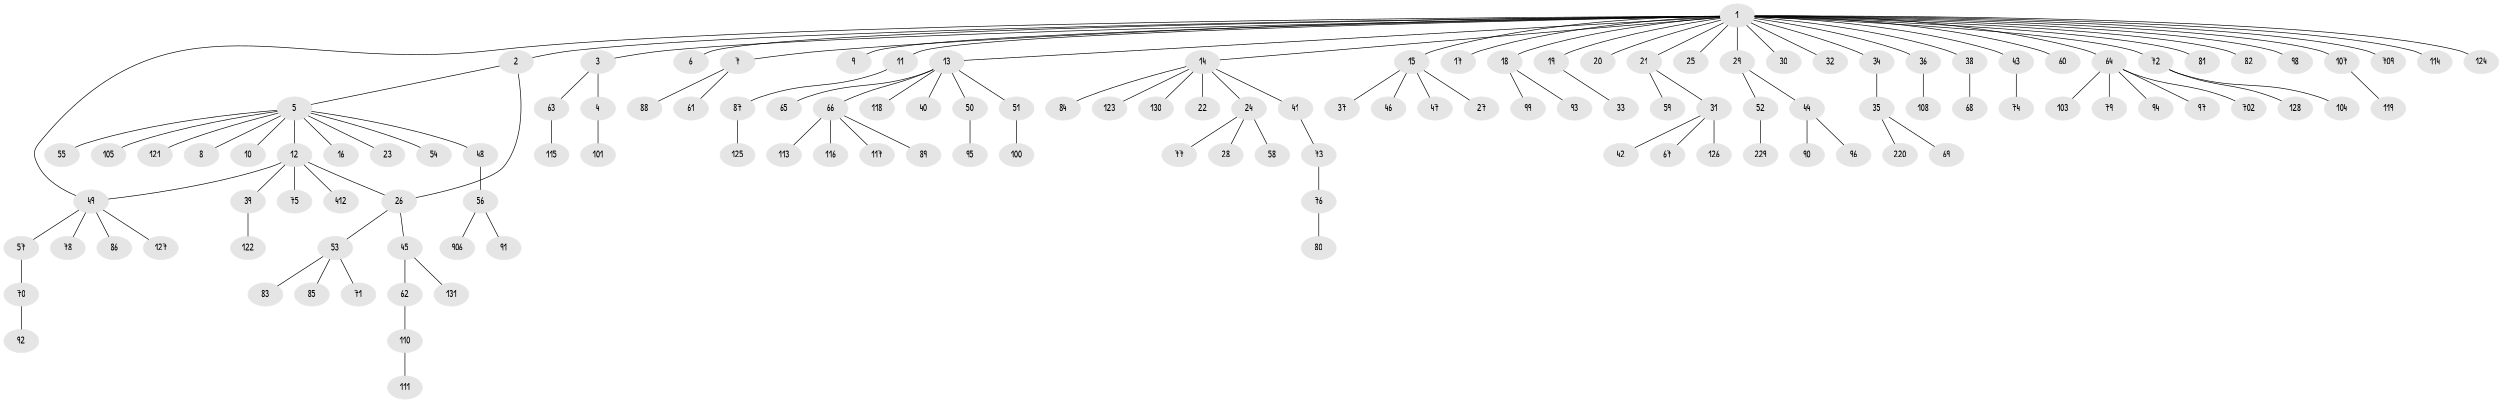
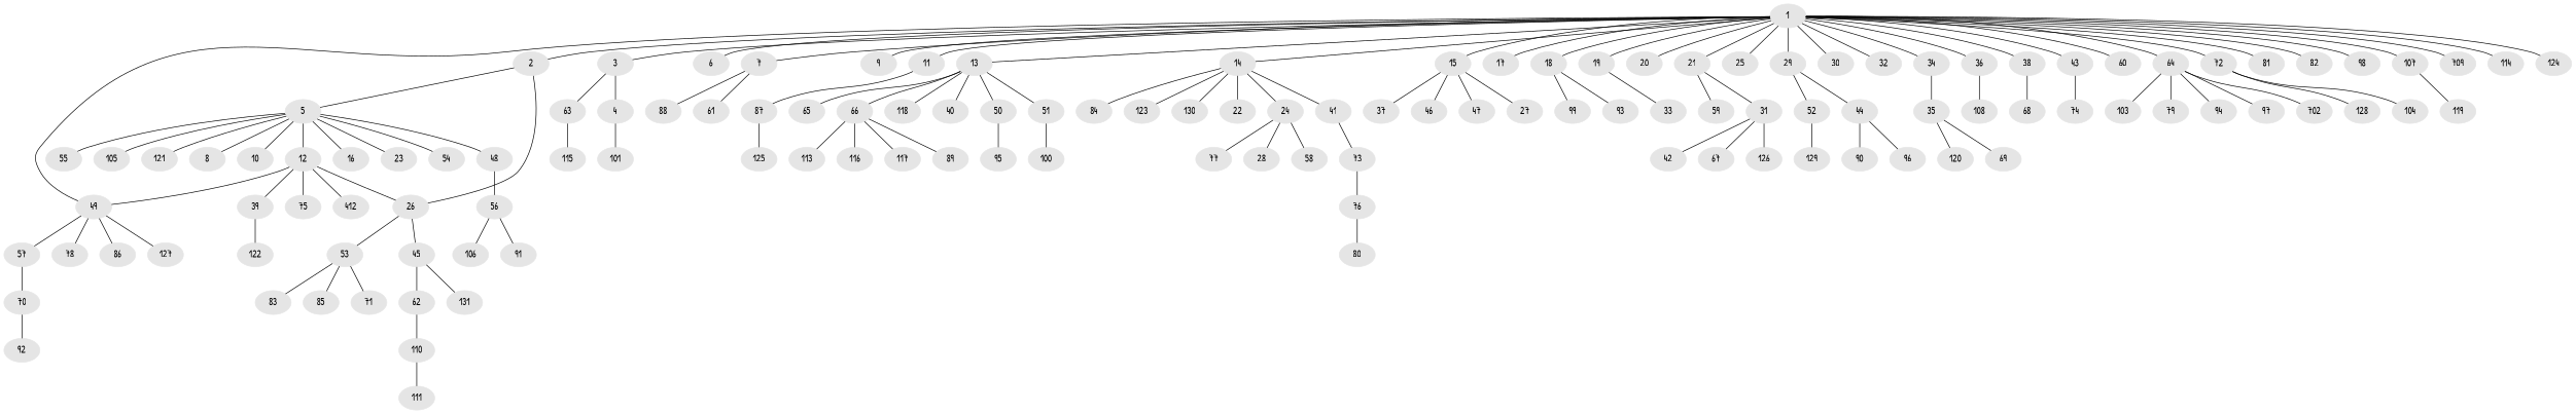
  graph {
    fontname="Patrick Hand"
    node [color=gray90 fontname="Patrick Hand" style=filled]
    edge [fontname="Patrick Hand"]
    1
    2
    3
    6
    7
    9
    11
    13
    14
    15
    17
    18
    19
    20
    21
    25
    29
    30
    32
    34
    36
    38
    43
    49
    60
    64
    72
    81
    82
    98
    107
    n32 [label=709]
    114
    124
    5
    26
    4
    63
    61
    88
    87
    40
    50
    51
    65
    66
    118
    22
    24
    41
    84
    123
    130
    27
    37
    46
    47
    93
    99
    33
    31
    59
    44
    52
    35
    108
    68
    74
    57
    78
    86
    127
    79
    94
    97
    n76 [label=702]
    103
    104
    128
    119
    8
    10
    12
    16
    23
    48
    54
    55
    105
    121
    45
    53
    101
    115
    39
    75
    n97 [label=412]
    56
    125
    122
    95
    100
    89
    113
    116
    117
    28
    58
    77
    73
    42
    67
    126
    62
    131
    71
    83
    85
    90
    96
-   129 [label=229]
+   129
    69
-   120 [label=220]
+   120
    76
    110
    91
-   106 [label=906]
+   106
    70
    92
    111
    80
    1 -- 2
    1 -- 3
    1 -- 6
    1 -- 7
    1 -- 9
    1 -- 11
    1 -- 13
    1 -- 14
    1 -- 15
    1 -- 17
    1 -- 18
    1 -- 19
    1 -- 20
    1 -- 21
    1 -- 25
    1 -- 29
    1 -- 30
    1 -- 32
    1 -- 34
    1 -- 36
    1 -- 38
    1 -- 43
    1 -- 49
    1 -- 60
    1 -- 64
    1 -- 72
    1 -- 81
    1 -- 82
    1 -- 98
    1 -- 107
    1 -- n32
    1 -- 114
    1 -- 124
    2 -- 5
    2 -- 26
    3 -- 4
    3 -- 63
    7 -- 61
    7 -- 88
    11 -- 87
    13 -- 40
    13 -- 50
    13 -- 51
    13 -- 65
    13 -- 66
    13 -- 118
    14 -- 22
    14 -- 24
    14 -- 41
    14 -- 84
    14 -- 123
    14 -- 130
    15 -- 27
    15 -- 37
    15 -- 46
    15 -- 47
    18 -- 93
    18 -- 99
    19 -- 33
    21 -- 31
    21 -- 59
    29 -- 44
    29 -- 52
    34 -- 35
    36 -- 108
    38 -- 68
    43 -- 74
    49 -- 57
    49 -- 78
    49 -- 86
    49 -- 127
    64 -- 79
    64 -- 94
    64 -- 97
    64 -- n76
    64 -- 103
    72 -- 104
    72 -- 128
    107 -- 119
    5 -- 8
    5 -- 10
    5 -- 12
    5 -- 16
    5 -- 23
    5 -- 48
    5 -- 54
    5 -- 55
    5 -- 105
    5 -- 121
    26 -- 45
    26 -- 53
    4 -- 101
    63 -- 115
    87 -- 125
    50 -- 95
    51 -- 100
    66 -- 89
    66 -- 113
    66 -- 116
    66 -- 117
    24 -- 28
    24 -- 58
    24 -- 77
    41 -- 73
    31 -- 42
    31 -- 67
    31 -- 126
    44 -- 90
    44 -- 96
    52 -- 129
    35 -- 69
    35 -- 120
    57 -- 70
    12 -- 49
    12 -- 26
    12 -- 39
    12 -- 75
    12 -- n97
    48 -- 56
    45 -- 62
    45 -- 131
    53 -- 71
    53 -- 83
    53 -- 85
    39 -- 122
    56 -- 91
    56 -- 106
    73 -- 76
    62 -- 110
    76 -- 80
    110 -- 111
    70 -- 92
  }
